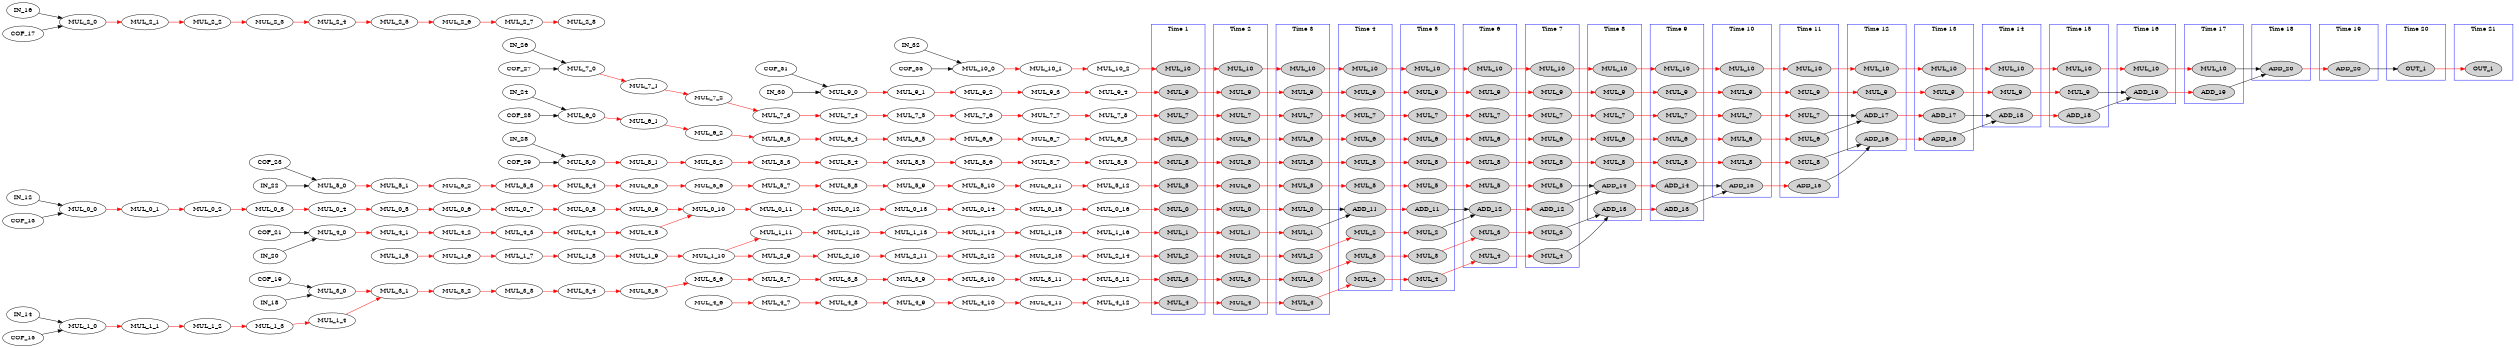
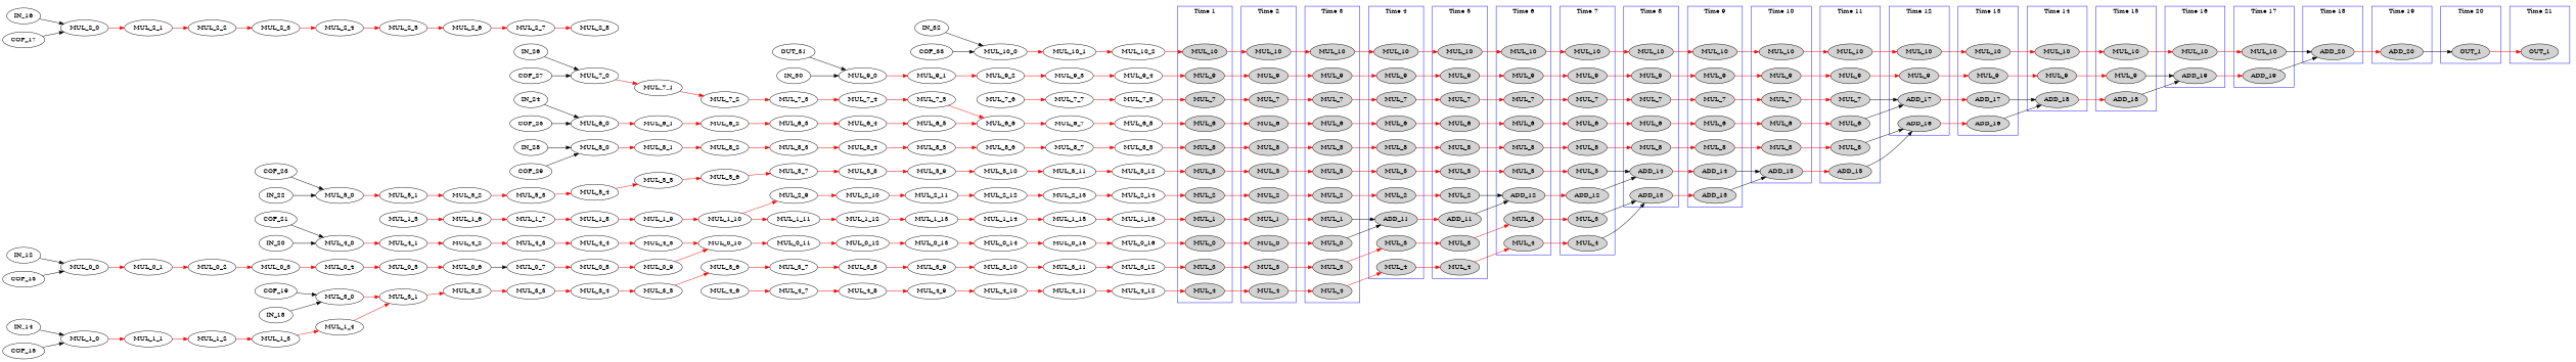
  digraph {
    newrank=true
    rankdir=LR
    edge [color=red]
    pseudo_1 [style=invis]
    n2 [label=MUL_0 style=filled]
    n3 [label=MUL_1 style=filled]
    n4 [label=MUL_2 style=filled]
    n5 [label=MUL_3 style=filled]
    n6 [label=MUL_4 style=filled]
    n7 [label=MUL_5 style=filled]
    n8 [label=MUL_6 style=filled]
    n9 [label=MUL_7 style=filled]
    n10 [label=MUL_8 style=filled]
    n11 [label=MUL_9 style=filled]
    n12 [label=MUL_10 style=filled]
    pseudo_2 [style=invis]
    n14 [label=MUL_0 style=filled]
    n15 [label=MUL_1 style=filled]
    n16 [label=MUL_2 style=filled]
    n17 [label=MUL_3 style=filled]
    n18 [label=MUL_4 style=filled]
    n19 [label=MUL_5 style=filled]
    n20 [label=MUL_6 style=filled]
    n21 [label=MUL_7 style=filled]
    n22 [label=MUL_8 style=filled]
    n23 [label=MUL_9 style=filled]
    n24 [label=MUL_10 style=filled]
    pseudo_3 [style=invis]
    n26 [label=MUL_0 style=filled]
    n27 [label=MUL_1 style=filled]
    n28 [label=MUL_2 style=filled]
    n29 [label=MUL_3 style=filled]
    n30 [label=MUL_4 style=filled]
    n31 [label=MUL_5 style=filled]
    n32 [label=MUL_6 style=filled]
    n33 [label=MUL_7 style=filled]
    n34 [label=MUL_8 style=filled]
    n35 [label=MUL_9 style=filled]
    n36 [label=MUL_10 style=filled]
    pseudo_4 [style=invis]
    n38 [label=MUL_2 style=filled]
    n39 [label=MUL_3 style=filled]
    n40 [label=MUL_4 style=filled]
    n41 [label=MUL_5 style=filled]
    n42 [label=MUL_6 style=filled]
    n43 [label=MUL_7 style=filled]
    n44 [label=MUL_8 style=filled]
    n45 [label=MUL_9 style=filled]
    n46 [label=MUL_10 style=filled]
    n47 [label=ADD_11 style=filled]
    pseudo_5 [style=invis]
    n49 [label=MUL_2 style=filled]
    n50 [label=MUL_3 style=filled]
    n51 [label=MUL_4 style=filled]
    n52 [label=MUL_5 style=filled]
    n53 [label=MUL_6 style=filled]
    n54 [label=MUL_7 style=filled]
    n55 [label=MUL_8 style=filled]
    n56 [label=MUL_9 style=filled]
    n57 [label=MUL_10 style=filled]
    n58 [label=ADD_11 style=filled]
    pseudo_6 [style=invis]
    n60 [label=MUL_3 style=filled]
    n61 [label=MUL_4 style=filled]
    n62 [label=MUL_5 style=filled]
    n63 [label=MUL_6 style=filled]
    n64 [label=MUL_7 style=filled]
    n65 [label=MUL_8 style=filled]
    n66 [label=MUL_9 style=filled]
    n67 [label=MUL_10 style=filled]
    n68 [label=ADD_12 style=filled]
    pseudo_7 [style=invis]
    n70 [label=MUL_3 style=filled]
    n71 [label=MUL_4 style=filled]
    n72 [label=MUL_5 style=filled]
    n73 [label=MUL_6 style=filled]
    n74 [label=MUL_7 style=filled]
    n75 [label=MUL_8 style=filled]
    n76 [label=MUL_9 style=filled]
    n77 [label=MUL_10 style=filled]
    n78 [label=ADD_12 style=filled]
    pseudo_8 [style=invis]
    n80 [label=MUL_6 style=filled]
    n81 [label=MUL_7 style=filled]
    n82 [label=MUL_8 style=filled]
    n83 [label=MUL_9 style=filled]
    n84 [label=MUL_10 style=filled]
    n85 [label=ADD_13 style=filled]
    n86 [label=ADD_14 style=filled]
    pseudo_9 [style=invis]
    n88 [label=MUL_6 style=filled]
    n89 [label=MUL_7 style=filled]
    n90 [label=MUL_8 style=filled]
    n91 [label=MUL_9 style=filled]
    n92 [label=MUL_10 style=filled]
    n93 [label=ADD_13 style=filled]
    n94 [label=ADD_14 style=filled]
    pseudo_17 [style=invis]
    n96 [label=MUL_10 style=filled]
    n97 [label=ADD_19 style=filled]
    pseudo_10 [style=invis]
    n99 [label=MUL_6 style=filled]
    n100 [label=MUL_7 style=filled]
    n101 [label=MUL_8 style=filled]
    n102 [label=MUL_9 style=filled]
    n103 [label=MUL_10 style=filled]
    n104 [label=ADD_15 style=filled]
    pseudo_11 [style=invis]
    n106 [label=MUL_6 style=filled]
    n107 [label=MUL_7 style=filled]
    n108 [label=MUL_8 style=filled]
    n109 [label=MUL_9 style=filled]
    n110 [label=MUL_10 style=filled]
    n111 [label=ADD_15 style=filled]
    pseudo_12 [style=invis]
    n113 [label=MUL_9 style=filled]
    n114 [label=MUL_10 style=filled]
    n115 [label=ADD_16 style=filled]
    n116 [label=ADD_17 style=filled]
    pseudo_13 [style=invis]
    n118 [label=MUL_9 style=filled]
    n119 [label=MUL_10 style=filled]
    n120 [label=ADD_16 style=filled]
    n121 [label=ADD_17 style=filled]
    pseudo_14 [style=invis]
    n123 [label=MUL_9 style=filled]
    n124 [label=MUL_10 style=filled]
    n125 [label=ADD_18 style=filled]
    pseudo_15 [style=invis]
    n127 [label=MUL_9 style=filled]
    n128 [label=MUL_10 style=filled]
    n129 [label=ADD_18 style=filled]
    pseudo_16 [style=invis]
    n131 [label=MUL_10 style=filled]
    n132 [label=ADD_19 style=filled]
    pseudo_18 [style=invis]
    n134 [label=ADD_20 style=filled]
    pseudo_19 [style=invis]
    n136 [label=ADD_20 style=filled]
    pseudo_20 [style=invis]
    n138 [label=OUT_1 style=filled]
    pseudo_21 [style=invis]
    n140 [label=OUT_1 style=filled]
    MUL_0_0
    MUL_0_1
    MUL_0_2
    MUL_0_3
    MUL_0_4
    MUL_0_5
    MUL_0_6
    MUL_0_7
    MUL_0_8
    MUL_0_9
    MUL_0_10
    MUL_0_11
    MUL_0_12
    MUL_0_13
    MUL_0_14
    MUL_0_15
    MUL_0_16
    MUL_1_0
    MUL_1_1
    MUL_1_2
    MUL_1_3
    MUL_1_4
    MUL_3_1
    MUL_1_5
    MUL_1_6
    MUL_1_7
    MUL_1_8
    MUL_1_9
    MUL_1_10
    MUL_1_11
    MUL_2_9
    MUL_1_12
    MUL_1_13
    MUL_1_14
    MUL_1_15
    MUL_1_16
    MUL_2_0
    MUL_2_1
    MUL_2_2
    MUL_2_3
    MUL_2_4
    MUL_2_5
    MUL_2_6
    MUL_2_7
    MUL_2_8
    MUL_2_10
    MUL_2_11
    MUL_2_12
    MUL_2_13
    MUL_2_14
    MUL_3_0
    MUL_3_2
    MUL_3_3
    MUL_3_4
    MUL_3_5
    MUL_3_6
    MUL_3_7
    MUL_3_8
    MUL_3_9
    MUL_3_10
    MUL_3_11
    MUL_3_12
    MUL_4_0
    MUL_4_1
    MUL_4_2
    MUL_4_3
    MUL_4_4
    MUL_4_5
    MUL_4_6
    MUL_4_7
    MUL_4_8
    MUL_4_9
    MUL_4_10
    MUL_4_11
    MUL_4_12
    MUL_5_0
    MUL_5_1
    MUL_5_2
    MUL_5_3
    MUL_5_4
    MUL_5_5
    MUL_5_6
    MUL_5_7
    MUL_5_8
    MUL_5_9
    MUL_5_10
    MUL_5_11
    MUL_5_12
    MUL_6_0
    MUL_6_1
    MUL_6_2
    MUL_6_3
    MUL_6_4
    MUL_6_5
    MUL_6_6
    MUL_6_7
    MUL_6_8
    MUL_7_0
    MUL_7_1
    MUL_7_2
    MUL_7_3
    MUL_7_4
    MUL_7_5
    MUL_7_6
    MUL_7_7
    MUL_7_8
    MUL_8_0
    MUL_8_1
    MUL_8_2
    MUL_8_3
    MUL_8_4
    MUL_8_5
    MUL_8_6
    MUL_8_7
    MUL_8_8
    MUL_9_0
    MUL_9_1
    MUL_9_2
    MUL_9_3
    MUL_9_4
    MUL_10_0
    MUL_10_1
    MUL_10_2
    IN_12
    COF_13
    IN_14
    COF_15
    IN_16
    COF_17
    IN_18
    COF_19
    IN_20
    COF_21
    IN_22
    COF_23
    IN_24
    COF_25
    IN_26
    COF_27
    IN_28
    COF_29
    IN_30
-   COF_31
+   COF_31 [label=OUT_31]
    IN_32
    COF_33
    subgraph cluster_1 {
      color=blue
      label="Time 1"
      rank=same
      pseudo_1
      n2
      n3
      n4
      n5
      n6
      n7
      n8
      n9
      n10
      n11
      n12
    }
    subgraph cluster_2 {
      color=blue
      label="Time 2"
      rank=same
      pseudo_2
      n14
      n15
      n16
      n17
      n18
      n19
      n20
      n21
      n22
      n23
      n24
    }
    subgraph cluster_3 {
      color=blue
      label="Time 3"
      rank=same
      pseudo_3
      n26
      n27
      n28
      n29
      n30
      n31
      n32
      n33
      n34
      n35
      n36
    }
    subgraph cluster_4 {
      color=blue
      label="Time 4"
      rank=same
      pseudo_4
      n38
      n39
      n40
      n41
      n42
      n43
      n44
      n45
      n46
      n47
    }
    subgraph cluster_5 {
      color=blue
      label="Time 5"
      rank=same
      pseudo_5
      n49
      n50
      n51
      n52
      n53
      n54
      n55
      n56
      n57
      n58
    }
    subgraph cluster_6 {
      color=blue
      label="Time 6"
      rank=same
      pseudo_6
      n60
      n61
      n62
      n63
      n64
      n65
      n66
      n67
      n68
    }
    subgraph cluster_7 {
      color=blue
      label="Time 7"
      rank=same
      pseudo_7
      n70
      n71
      n72
      n73
      n74
      n75
      n76
      n77
      n78
    }
    subgraph cluster_8 {
      color=blue
      label="Time 8"
      rank=same
      pseudo_8
      n80
      n81
      n82
      n83
      n84
      n85
      n86
    }
    subgraph cluster_9 {
      color=blue
      label="Time 9"
      rank=same
      pseudo_9
      n88
      n89
      n90
      n91
      n92
      n93
      n94
    }
    subgraph cluster_10 {
      color=blue
      label="Time 17"
      rank=same
      pseudo_17
      n96
      n97
    }
    subgraph cluster_11 {
      color=blue
      label="Time 10"
      rank=same
      pseudo_10
      n99
      n100
      n101
      n102
      n103
      n104
    }
    subgraph cluster_12 {
      color=blue
      label="Time 11"
      rank=same
      pseudo_11
      n106
      n107
      n108
      n109
      n110
      n111
    }
    subgraph cluster_13 {
      color=blue
      label="Time 12"
      rank=same
      pseudo_12
      n113
      n114
      n115
      n116
    }
    subgraph cluster_14 {
      color=blue
      label="Time 13"
      rank=same
      pseudo_13
      n118
      n119
      n120
      n121
    }
    subgraph cluster_15 {
      color=blue
      label="Time 14"
      rank=same
      pseudo_14
      n123
      n124
      n125
    }
    subgraph cluster_16 {
      color=blue
      label="Time 15"
      rank=same
      pseudo_15
      n127
      n128
      n129
    }
    subgraph cluster_17 {
      color=blue
      label="Time 16"
      rank=same
      pseudo_16
      n131
      n132
    }
    subgraph cluster_18 {
      color=blue
      label="Time 18"
      rank=same
      pseudo_18
      n134
    }
    subgraph cluster_19 {
      color=blue
      label="Time 19"
      rank=same
      pseudo_19
      n136
    }
    subgraph cluster_20 {
      color=blue
      label="Time 20"
      rank=same
      pseudo_20
      n138
    }
    subgraph cluster_21 {
      color=blue
      label="Time 21"
      rank=same
      pseudo_21
      n140
    }
    pseudo_1 -> pseudo_2 [style=invis color=""]
    n2 -> n14
    n3 -> n15
    n4 -> n16
    n5 -> n17
    n6 -> n18
    n7 -> n19
    n8 -> n20
    n9 -> n21
    n10 -> n22
    n11 -> n23
    n12 -> n24
    pseudo_2 -> pseudo_3 [style=invis color=""]
    n14 -> n26
    n15 -> n27
    n16 -> n28
    n17 -> n29
    n18 -> n30
    n19 -> n31
    n20 -> n32
    n21 -> n33
    n22 -> n34
    n23 -> n35
    n24 -> n36
    pseudo_3 -> pseudo_4 [style=invis color=""]
    n26 -> n47 [color=""]
    n27 -> n47 [color=""]
    n28 -> n38
    n29 -> n39
    n30 -> n40
    n31 -> n41
    n32 -> n42
    n33 -> n43
    n34 -> n44
    n35 -> n45
    n36 -> n46
    pseudo_4 -> pseudo_5 [style=invis color=""]
    n38 -> n49
    n39 -> n50
    n40 -> n51
    n41 -> n52
    n42 -> n53
    n43 -> n54
    n44 -> n55
    n45 -> n56
    n46 -> n57
    n47 -> n58
    pseudo_5 -> pseudo_6 [style=invis color=""]
    n49 -> n68 [color=""]
    n50 -> n60
    n51 -> n61
    n52 -> n62
    n53 -> n63
    n54 -> n64
    n55 -> n65
    n56 -> n66
    n57 -> n67
    n58 -> n68 [color=""]
    pseudo_6 -> pseudo_7 [style=invis color=""]
    n60 -> n70
    n61 -> n71
    n62 -> n72
    n63 -> n73
    n64 -> n74
    n65 -> n75
    n66 -> n76
    n67 -> n77
    n68 -> n78
    pseudo_7 -> pseudo_8 [style=invis color=""]
    n70 -> n85 [color=""]
    n71 -> n85 [color=""]
    n72 -> n86 [color=""]
    n73 -> n80
    n74 -> n81
    n75 -> n82
    n76 -> n83
    n77 -> n84
    n78 -> n86 [color=""]
    pseudo_8 -> pseudo_9 [style=invis color=""]
    n80 -> n88
    n81 -> n89
    n82 -> n90
    n83 -> n91
    n84 -> n92
    n85 -> n93
    n86 -> n94
    pseudo_9 -> pseudo_10 [style=invis color=""]
    n88 -> n99
    n89 -> n100
    n90 -> n101
    n91 -> n102
    n92 -> n103
    n93 -> n104 [color=""]
    n94 -> n104 [color=""]
    pseudo_17 -> pseudo_18 [style=invis color=""]
    n96 -> n134 [color=""]
    n97 -> n134 [color=""]
    pseudo_10 -> pseudo_11 [style=invis color=""]
    n99 -> n106
    n100 -> n107
    n101 -> n108
    n102 -> n109
    n103 -> n110
    n104 -> n111
    pseudo_11 -> pseudo_12 [style=invis color=""]
    n106 -> n116 [color=""]
    n107 -> n116 [color=""]
    n108 -> n115 [color=""]
    n109 -> n113
    n110 -> n114
    n111 -> n115 [color=""]
    pseudo_12 -> pseudo_13 [style=invis color=""]
    n113 -> n118
    n114 -> n119
    n115 -> n120
    n116 -> n121
    pseudo_13 -> pseudo_14 [style=invis color=""]
    n118 -> n123
    n119 -> n124
    n120 -> n125 [color=""]
    n121 -> n125 [color=""]
    pseudo_14 -> pseudo_15 [style=invis color=""]
    n123 -> n127
    n124 -> n128
    n125 -> n129
    pseudo_15 -> pseudo_16 [style=invis color=""]
    n127 -> n132 [color=""]
    n128 -> n131
    n129 -> n132 [color=""]
    pseudo_16 -> pseudo_17 [style=invis color=""]
    n131 -> n96
    n132 -> n97
    pseudo_18 -> pseudo_19 [style=invis color=""]
    n134 -> n136
    pseudo_19 -> pseudo_20 [style=invis color=""]
    n136 -> n138 [color=""]
    pseudo_20 -> pseudo_21 [style=invis color=""]
    n138 -> n140
    MUL_0_0 -> MUL_0_1
    MUL_0_1 -> MUL_0_2
    MUL_0_2 -> MUL_0_3
    MUL_0_3 -> MUL_0_4
    MUL_0_4 -> MUL_0_5
    MUL_0_5 -> MUL_0_6
-   MUL_0_6 -> MUL_0_7
+   MUL_0_6 -> MUL_0_7 [color=black]
    MUL_0_7 -> MUL_0_8
    MUL_0_8 -> MUL_0_9
    MUL_0_9 -> MUL_0_10
    MUL_0_10 -> MUL_0_11
    MUL_0_11 -> MUL_0_12
    MUL_0_12 -> MUL_0_13
    MUL_0_13 -> MUL_0_14
    MUL_0_14 -> MUL_0_15
    MUL_0_15 -> MUL_0_16
    MUL_0_16 -> n2
    MUL_1_0 -> MUL_1_1
    MUL_1_1 -> MUL_1_2
    MUL_1_2 -> MUL_1_3
    MUL_1_3 -> MUL_1_4
    MUL_1_4 -> MUL_3_1
    MUL_3_1 -> MUL_3_2
    MUL_1_5 -> MUL_1_6
    MUL_1_6 -> MUL_1_7
    MUL_1_7 -> MUL_1_8
    MUL_1_8 -> MUL_1_9
    MUL_1_9 -> MUL_1_10
    MUL_1_10 -> MUL_1_11
    MUL_1_10 -> MUL_2_9
    MUL_1_11 -> MUL_1_12
    MUL_2_9 -> MUL_2_10
    MUL_1_12 -> MUL_1_13
    MUL_1_13 -> MUL_1_14
    MUL_1_14 -> MUL_1_15
    MUL_1_15 -> MUL_1_16
    MUL_1_16 -> n3
    MUL_2_0 -> MUL_2_1
    MUL_2_1 -> MUL_2_2
    MUL_2_2 -> MUL_2_3
    MUL_2_3 -> MUL_2_4
    MUL_2_4 -> MUL_2_5
    MUL_2_5 -> MUL_2_6
    MUL_2_6 -> MUL_2_7
    MUL_2_7 -> MUL_2_8
    MUL_2_10 -> MUL_2_11
    MUL_2_11 -> MUL_2_12
    MUL_2_12 -> MUL_2_13
    MUL_2_13 -> MUL_2_14
    MUL_2_14 -> n4
    MUL_3_0 -> MUL_3_1
    MUL_3_2 -> MUL_3_3
    MUL_3_3 -> MUL_3_4
    MUL_3_4 -> MUL_3_5
    MUL_3_5 -> MUL_3_6
    MUL_3_6 -> MUL_3_7
    MUL_3_7 -> MUL_3_8
    MUL_3_8 -> MUL_3_9
    MUL_3_9 -> MUL_3_10
    MUL_3_10 -> MUL_3_11
    MUL_3_11 -> MUL_3_12
    MUL_3_12 -> n5
    MUL_4_0 -> MUL_4_1
    MUL_4_1 -> MUL_4_2
    MUL_4_2 -> MUL_4_3
    MUL_4_3 -> MUL_4_4
    MUL_4_4 -> MUL_4_5
    MUL_4_5 -> MUL_0_10
    MUL_4_6 -> MUL_4_7
    MUL_4_7 -> MUL_4_8
    MUL_4_8 -> MUL_4_9
    MUL_4_9 -> MUL_4_10
    MUL_4_10 -> MUL_4_11
    MUL_4_11 -> MUL_4_12
    MUL_4_12 -> n6
    MUL_5_0 -> MUL_5_1
    MUL_5_1 -> MUL_5_2
    MUL_5_2 -> MUL_5_3
    MUL_5_3 -> MUL_5_4
    MUL_5_4 -> MUL_5_5
    MUL_5_5 -> MUL_5_6
    MUL_5_6 -> MUL_5_7
    MUL_5_7 -> MUL_5_8
    MUL_5_8 -> MUL_5_9
    MUL_5_9 -> MUL_5_10
    MUL_5_10 -> MUL_5_11
    MUL_5_11 -> MUL_5_12
    MUL_5_12 -> n7
    MUL_6_0 -> MUL_6_1
    MUL_6_1 -> MUL_6_2
    MUL_6_2 -> MUL_6_3
    MUL_6_3 -> MUL_6_4
    MUL_6_4 -> MUL_6_5
    MUL_6_5 -> MUL_6_6
    MUL_6_6 -> MUL_6_7
    MUL_6_7 -> MUL_6_8
    MUL_6_8 -> n8
    MUL_7_0 -> MUL_7_1
    MUL_7_1 -> MUL_7_2
    MUL_7_2 -> MUL_7_3
    MUL_7_3 -> MUL_7_4
    MUL_7_4 -> MUL_7_5
-   MUL_7_5 -> MUL_7_6
+   MUL_7_5 -> MUL_6_6
    MUL_7_6 -> MUL_7_7
    MUL_7_7 -> MUL_7_8
    MUL_7_8 -> n9
    MUL_8_0 -> MUL_8_1
    MUL_8_1 -> MUL_8_2
    MUL_8_2 -> MUL_8_3
    MUL_8_3 -> MUL_8_4
    MUL_8_4 -> MUL_8_5
    MUL_8_5 -> MUL_8_6
    MUL_8_6 -> MUL_8_7
    MUL_8_7 -> MUL_8_8
    MUL_8_8 -> n10
    MUL_9_0 -> MUL_9_1
    MUL_9_1 -> MUL_9_2
    MUL_9_2 -> MUL_9_3
    MUL_9_3 -> MUL_9_4
    MUL_9_4 -> n11
    MUL_10_0 -> MUL_10_1
    MUL_10_1 -> MUL_10_2
    MUL_10_2 -> n12
    IN_12 -> MUL_0_0 [color=""]
    COF_13 -> MUL_0_0 [color=""]
    IN_14 -> MUL_1_0 [color=""]
    COF_15 -> MUL_1_0 [color=""]
    IN_16 -> MUL_2_0 [color=""]
    COF_17 -> MUL_2_0 [color=""]
    IN_18 -> MUL_3_0 [color=""]
    COF_19 -> MUL_3_0 [color=""]
    IN_20 -> MUL_4_0 [color=""]
    COF_21 -> MUL_4_0 [color=""]
    IN_22 -> MUL_5_0 [color=""]
    COF_23 -> MUL_5_0 [color=""]
    IN_24 -> MUL_6_0 [color=""]
    COF_25 -> MUL_6_0 [color=""]
    IN_26 -> MUL_7_0 [color=""]
    COF_27 -> MUL_7_0 [color=""]
    IN_28 -> MUL_8_0 [color=""]
    COF_29 -> MUL_8_0 [color=""]
    IN_30 -> MUL_9_0 [color=""]
    COF_31 -> MUL_9_0 [color=""]
    IN_32 -> MUL_10_0 [color=""]
    COF_33 -> MUL_10_0 [color=""]
  }
